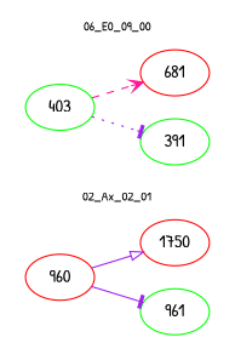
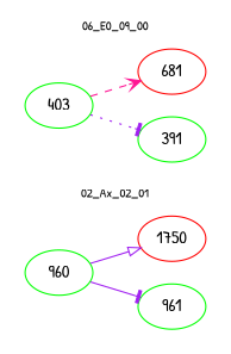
  digraph {
    fontname="Patrick Hand"
    rankdir=LR
    node [color=green fontname="Patrick Hand"]
    edge [arrowhead=tee color=purple fontname="Patrick Hand" style=solid]
-   n1 [color=red label=960]
+   n1 [label=960]
    n2 [label=961]
    n3 [color=red label=1750]
    n4 [label=403]
    n5 [label=391]
    n6 [color=red label=681]
    subgraph cluster_1 {
      color=white
      fontsize=10
      label="02_Ax_02_01"
      n1
      n2
      n3
    }
    subgraph cluster_2 {
      color=white
      fontsize=10
      label="06_E0_09_00"
      n4
      n5
      n6
    }
    n1 -> n2
    n1 -> n3 [arrowhead=onormal]
    n4 -> n5 [style=dotted]
    n4 -> n6 [arrowhead=vee color=deeppink style=dashed]
  }
